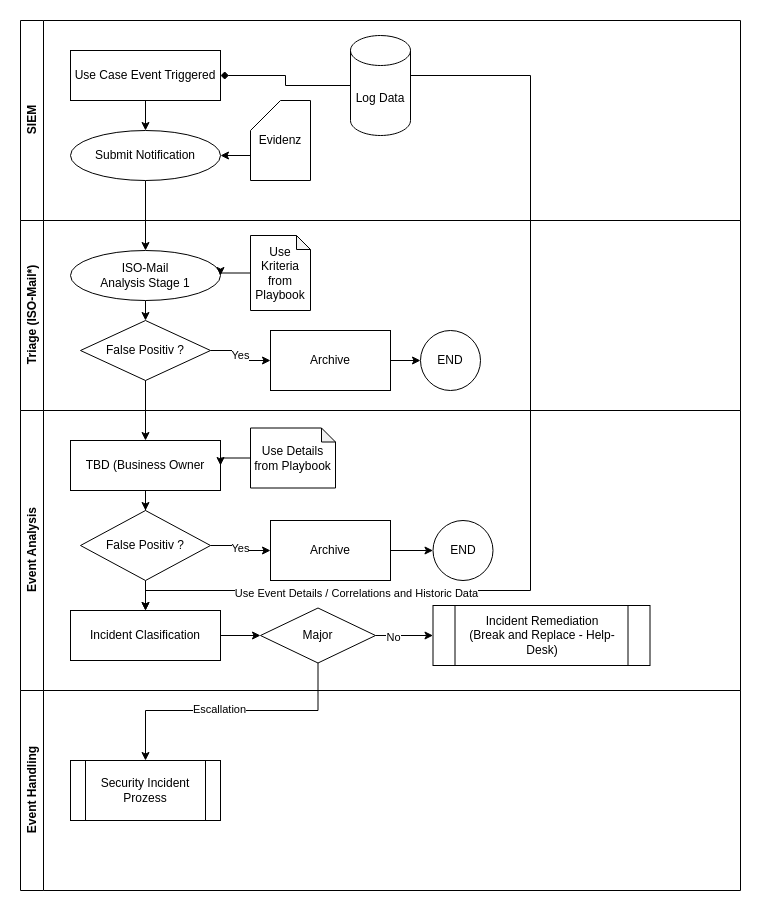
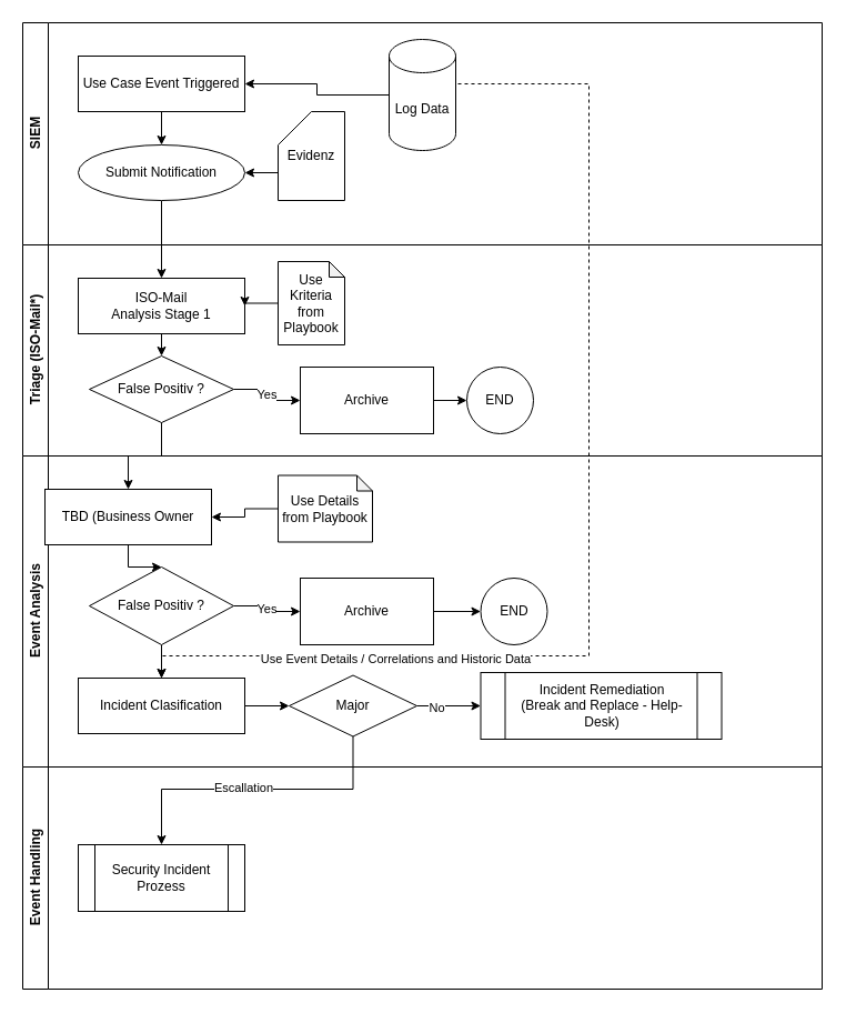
  <mxCell id="0" />
  <mxCell id="1" parent="0" />
  <mxCell id="2" value="SIEM" style="swimlane;horizontal=0;whiteSpace=wrap;html=1;" vertex="1" parent="1"><mxGeometry x="20" y="20" width="720" height="200" as="geometry" /></mxCell>
  <mxCell id="3" value="Triage (ISO-Mail*)" style="swimlane;horizontal=0;whiteSpace=wrap;html=1;" vertex="1" parent="2"><mxGeometry y="200" width="720" height="190" as="geometry" /></mxCell>
  <mxCell id="4" style="edgeStyle=orthogonalEdgeStyle;rounded=0;orthogonalLoop=1;jettySize=auto;html=1;exitX=0.5;exitY=1;exitDx=0;exitDy=0;entryX=0.5;entryY=0;entryDx=0;entryDy=0;" edge="1" parent="3" source="5" target="7"><mxGeometry relative="1" as="geometry" /></mxCell>
- <mxCell id="5" value="ISO-Mail&lt;div&gt;Analysis Stage 1&lt;/div&gt;" style="ellipse;whiteSpace=wrap;html=1;" vertex="1" parent="3"><mxGeometry x="50" y="30" width="150" height="50" as="geometry" /></mxCell>
+ <mxCell id="5" value="ISO-Mail&lt;div&gt;Analysis Stage 1&lt;/div&gt;" style="rounded=0;whiteSpace=wrap;html=1;" vertex="1" parent="3"><mxGeometry x="50" y="30" width="150" height="50" as="geometry" /></mxCell>
  <mxCell id="6" value="Yes" style="edgeStyle=orthogonalEdgeStyle;rounded=0;orthogonalLoop=1;jettySize=auto;html=1;exitX=1;exitY=0.5;exitDx=0;exitDy=0;entryX=0;entryY=0.5;entryDx=0;entryDy=0;" edge="1" parent="3" source="7" target="9"><mxGeometry relative="1" as="geometry" /></mxCell>
  <mxCell id="7" value="False Positiv ?" style="rhombus;whiteSpace=wrap;html=1;" vertex="1" parent="3"><mxGeometry x="60" y="100" width="130" height="60" as="geometry" /></mxCell>
  <mxCell id="8" style="edgeStyle=orthogonalEdgeStyle;rounded=0;orthogonalLoop=1;jettySize=auto;html=1;exitX=1;exitY=0.5;exitDx=0;exitDy=0;entryX=0;entryY=0.5;entryDx=0;entryDy=0;" edge="1" parent="3" source="9" target="10"><mxGeometry relative="1" as="geometry" /></mxCell>
  <mxCell id="9" value="Archive" style="rounded=0;whiteSpace=wrap;html=1;" vertex="1" parent="3"><mxGeometry x="250" y="110" width="120" height="60" as="geometry" /></mxCell>
  <mxCell id="10" value="END" style="ellipse;whiteSpace=wrap;html=1;aspect=fixed;" vertex="1" parent="3"><mxGeometry x="400" y="110" width="60" height="60" as="geometry" /></mxCell>
  <mxCell id="11" style="edgeStyle=orthogonalEdgeStyle;rounded=0;orthogonalLoop=1;jettySize=auto;html=1;exitX=0;exitY=0.5;exitDx=0;exitDy=0;exitPerimeter=0;entryX=1;entryY=0.5;entryDx=0;entryDy=0;" edge="1" parent="3" source="12" target="5"><mxGeometry relative="1" as="geometry" /></mxCell>
  <mxCell id="12" value="Use Kriteria from Playbook" style="shape=note;whiteSpace=wrap;html=1;backgroundOutline=1;darkOpacity=0.05;size=14;" vertex="1" parent="3"><mxGeometry x="230" y="15" width="60" height="75" as="geometry" /></mxCell>
  <mxCell id="13" style="edgeStyle=orthogonalEdgeStyle;rounded=0;orthogonalLoop=1;jettySize=auto;html=1;exitX=0.5;exitY=1;exitDx=0;exitDy=0;entryX=0.5;entryY=0;entryDx=0;entryDy=0;" edge="1" parent="2" source="14" target="16"><mxGeometry relative="1" as="geometry" /></mxCell>
  <mxCell id="14" value="Use Case Event Triggered" style="rounded=0;whiteSpace=wrap;html=1;" vertex="1" parent="2"><mxGeometry x="50" y="30" width="150" height="50" as="geometry" /></mxCell>
  <mxCell id="15" style="edgeStyle=orthogonalEdgeStyle;rounded=0;orthogonalLoop=1;jettySize=auto;html=1;exitX=0.5;exitY=1;exitDx=0;exitDy=0;entryX=0.5;entryY=0;entryDx=0;entryDy=0;" edge="1" parent="2" source="16" target="5"><mxGeometry relative="1" as="geometry" /></mxCell>
  <mxCell id="16" value="Submit Notification" style="ellipse;whiteSpace=wrap;html=1;" vertex="1" parent="2"><mxGeometry x="50" y="110" width="150" height="50" as="geometry" /></mxCell>
  <mxCell id="17" style="edgeStyle=orthogonalEdgeStyle;rounded=0;orthogonalLoop=1;jettySize=auto;html=1;exitX=0;exitY=0;exitDx=0;exitDy=55;exitPerimeter=0;entryX=1;entryY=0.5;entryDx=0;entryDy=0;" edge="1" parent="2" source="18" target="16"><mxGeometry relative="1" as="geometry" /></mxCell>
  <mxCell id="18" value="Evidenz" style="shape=card;whiteSpace=wrap;html=1;" vertex="1" parent="2"><mxGeometry x="230" y="80" width="60" height="80" as="geometry" /></mxCell>
- <mxCell id="19" style="edgeStyle=orthogonalEdgeStyle;rounded=0;orthogonalLoop=1;jettySize=auto;html=1;exitX=0;exitY=0.5;exitDx=0;exitDy=0;exitPerimeter=0;entryX=1;entryY=0.5;entryDx=0;entryDy=0;endArrow=diamond;" edge="1" parent="2" source="20" target="14"><mxGeometry relative="1" as="geometry" /></mxCell>
+ <mxCell id="19" style="edgeStyle=orthogonalEdgeStyle;rounded=0;orthogonalLoop=1;jettySize=auto;html=1;exitX=0;exitY=0.5;exitDx=0;exitDy=0;exitPerimeter=0;entryX=1;entryY=0.5;entryDx=0;entryDy=0;" edge="1" parent="2" source="20" target="14"><mxGeometry relative="1" as="geometry" /></mxCell>
  <mxCell id="20" value="Log Data" style="shape=cylinder3;whiteSpace=wrap;html=1;boundedLbl=1;backgroundOutline=1;size=15;" vertex="1" parent="2"><mxGeometry x="330" y="15" width="60" height="100" as="geometry" /></mxCell>
  <mxCell id="21" value="Event Analysis" style="swimlane;horizontal=0;whiteSpace=wrap;html=1;" vertex="1" parent="1"><mxGeometry x="20" y="410" width="720" height="280" as="geometry" /></mxCell>
  <mxCell id="22" value="Event Handling" style="swimlane;horizontal=0;whiteSpace=wrap;html=1;" vertex="1" parent="21"><mxGeometry y="280" width="720" height="200" as="geometry" /></mxCell>
  <mxCell id="23" value="Security Incident&lt;br&gt;Prozess" style="shape=process;whiteSpace=wrap;html=1;backgroundOutline=1;" vertex="1" parent="22"><mxGeometry x="50" y="70" width="150" height="60" as="geometry" /></mxCell>
  <mxCell id="24" style="edgeStyle=orthogonalEdgeStyle;rounded=0;orthogonalLoop=1;jettySize=auto;html=1;exitX=0.5;exitY=1;exitDx=0;exitDy=0;" edge="1" parent="21" source="25" target="30"><mxGeometry relative="1" as="geometry" /></mxCell>
- <mxCell id="25" value="TBD (Business Owner" style="rounded=0;whiteSpace=wrap;html=1;" vertex="1" parent="21"><mxGeometry x="50" y="30" width="150" height="50" as="geometry" /></mxCell>
+ <mxCell id="25" value="TBD (Business Owner" style="rounded=0;whiteSpace=wrap;html=1;" vertex="1" parent="21"><mxGeometry x="20" y="30" width="150" height="50" as="geometry" /></mxCell>
  <mxCell id="26" style="edgeStyle=orthogonalEdgeStyle;rounded=0;orthogonalLoop=1;jettySize=auto;html=1;exitX=0;exitY=0.5;exitDx=0;exitDy=0;exitPerimeter=0;entryX=1;entryY=0.5;entryDx=0;entryDy=0;" edge="1" parent="21" source="27" target="25"><mxGeometry relative="1" as="geometry" /></mxCell>
  <mxCell id="27" value="Use Details from Playbook" style="shape=note;whiteSpace=wrap;html=1;backgroundOutline=1;darkOpacity=0.05;size=14;" vertex="1" parent="21"><mxGeometry x="230" y="17.5" width="85" height="60" as="geometry" /></mxCell>
  <mxCell id="28" value="Yes" style="edgeStyle=orthogonalEdgeStyle;rounded=0;orthogonalLoop=1;jettySize=auto;html=1;exitX=1;exitY=0.5;exitDx=0;exitDy=0;entryX=0;entryY=0.5;entryDx=0;entryDy=0;" edge="1" parent="21" source="30" target="32"><mxGeometry relative="1" as="geometry" /></mxCell>
  <mxCell id="29" style="edgeStyle=orthogonalEdgeStyle;rounded=0;orthogonalLoop=1;jettySize=auto;html=1;exitX=0.5;exitY=1;exitDx=0;exitDy=0;entryX=0.5;entryY=0;entryDx=0;entryDy=0;" edge="1" parent="21" source="30" target="35"><mxGeometry relative="1" as="geometry" /></mxCell>
  <mxCell id="30" value="False Positiv ?" style="rhombus;whiteSpace=wrap;html=1;" vertex="1" parent="21"><mxGeometry x="60" y="100" width="130" height="70" as="geometry" /></mxCell>
  <mxCell id="31" style="edgeStyle=orthogonalEdgeStyle;rounded=0;orthogonalLoop=1;jettySize=auto;html=1;exitX=1;exitY=0.5;exitDx=0;exitDy=0;entryX=0;entryY=0.5;entryDx=0;entryDy=0;" edge="1" parent="21" source="32" target="33"><mxGeometry relative="1" as="geometry" /></mxCell>
  <mxCell id="32" value="Archive" style="rounded=0;whiteSpace=wrap;html=1;" vertex="1" parent="21"><mxGeometry x="250" y="110" width="120" height="60" as="geometry" /></mxCell>
  <mxCell id="33" value="END" style="ellipse;whiteSpace=wrap;html=1;aspect=fixed;" vertex="1" parent="21"><mxGeometry x="412.5" y="110" width="60" height="60" as="geometry" /></mxCell>
  <mxCell id="34" style="edgeStyle=orthogonalEdgeStyle;rounded=0;orthogonalLoop=1;jettySize=auto;html=1;exitX=1;exitY=0.5;exitDx=0;exitDy=0;entryX=0;entryY=0.5;entryDx=0;entryDy=0;" edge="1" parent="21" source="35" target="40"><mxGeometry relative="1" as="geometry" /></mxCell>
  <mxCell id="35" value="Incident Clasification" style="rounded=0;whiteSpace=wrap;html=1;" vertex="1" parent="21"><mxGeometry x="50" y="200" width="150" height="50" as="geometry" /></mxCell>
  <mxCell id="36" style="edgeStyle=orthogonalEdgeStyle;rounded=0;orthogonalLoop=1;jettySize=auto;html=1;exitX=1;exitY=0.5;exitDx=0;exitDy=0;entryX=0;entryY=0.5;entryDx=0;entryDy=0;" edge="1" parent="21" source="40" target="41"><mxGeometry relative="1" as="geometry"><mxPoint x="410" y="225" as="targetPoint" /></mxGeometry></mxCell>
  <mxCell id="37" value="No" style="edgeLabel;html=1;align=center;verticalAlign=middle;resizable=0;points=[];" vertex="1" connectable="0" parent="36"><mxGeometry x="-0.417" y="-1" relative="1" as="geometry"><mxPoint as="offset" /></mxGeometry></mxCell>
  <mxCell id="38" style="edgeStyle=orthogonalEdgeStyle;rounded=0;orthogonalLoop=1;jettySize=auto;html=1;exitX=0.5;exitY=1;exitDx=0;exitDy=0;entryX=0.5;entryY=0;entryDx=0;entryDy=0;" edge="1" parent="21" source="40" target="23"><mxGeometry relative="1" as="geometry"><Array as="points"><mxPoint x="298" y="300" /><mxPoint x="125" y="300" /></Array></mxGeometry></mxCell>
  <mxCell id="39" value="Escallation" style="edgeLabel;html=1;align=center;verticalAlign=middle;resizable=0;points=[];" vertex="1" connectable="0" parent="38"><mxGeometry x="0.088" y="-2" relative="1" as="geometry"><mxPoint as="offset" /></mxGeometry></mxCell>
  <mxCell id="40" value="Major" style="rhombus;whiteSpace=wrap;html=1;" vertex="1" parent="21"><mxGeometry x="240" y="197.5" width="115" height="55" as="geometry" /></mxCell>
  <mxCell id="41" value="Incident Remediation&lt;br&gt;(Break and Replace - Help-Desk)" style="shape=process;whiteSpace=wrap;html=1;backgroundOutline=1;" vertex="1" parent="21"><mxGeometry x="412.5" y="195" width="217" height="60" as="geometry" /></mxCell>
  <mxCell id="42" style="edgeStyle=orthogonalEdgeStyle;rounded=0;orthogonalLoop=1;jettySize=auto;html=1;exitX=0.5;exitY=1;exitDx=0;exitDy=0;entryX=0.5;entryY=0;entryDx=0;entryDy=0;" edge="1" parent="1" source="7" target="25"><mxGeometry relative="1" as="geometry" /></mxCell>
- <mxCell id="43" style="edgeStyle=orthogonalEdgeStyle;rounded=0;orthogonalLoop=1;jettySize=auto;html=1;exitX=1;exitY=0.5;exitDx=0;exitDy=0;exitPerimeter=0;entryX=0.5;entryY=0;entryDx=0;entryDy=0;" edge="1" parent="1" source="20" target="35"><mxGeometry relative="1" as="geometry"><Array as="points"><mxPoint x="530" y="75" /><mxPoint x="530" y="590" /><mxPoint x="145" y="590" /></Array></mxGeometry></mxCell>
+ <mxCell id="43" style="edgeStyle=orthogonalEdgeStyle;rounded=0;orthogonalLoop=1;jettySize=auto;html=1;exitX=1;exitY=0.5;exitDx=0;exitDy=0;exitPerimeter=0;entryX=0.5;entryY=0;entryDx=0;entryDy=0;dashed=1;" edge="1" parent="1" source="20" target="35"><mxGeometry relative="1" as="geometry"><Array as="points"><mxPoint x="530" y="75" /><mxPoint x="530" y="590" /><mxPoint x="145" y="590" /></Array></mxGeometry></mxCell>
  <mxCell id="44" value="Use Event Details / Correlations and Historic Data" style="edgeLabel;html=1;align=center;verticalAlign=middle;resizable=0;points=[];" vertex="1" connectable="0" parent="43"><mxGeometry x="0.562" y="2" relative="1" as="geometry"><mxPoint as="offset" /></mxGeometry></mxCell>
